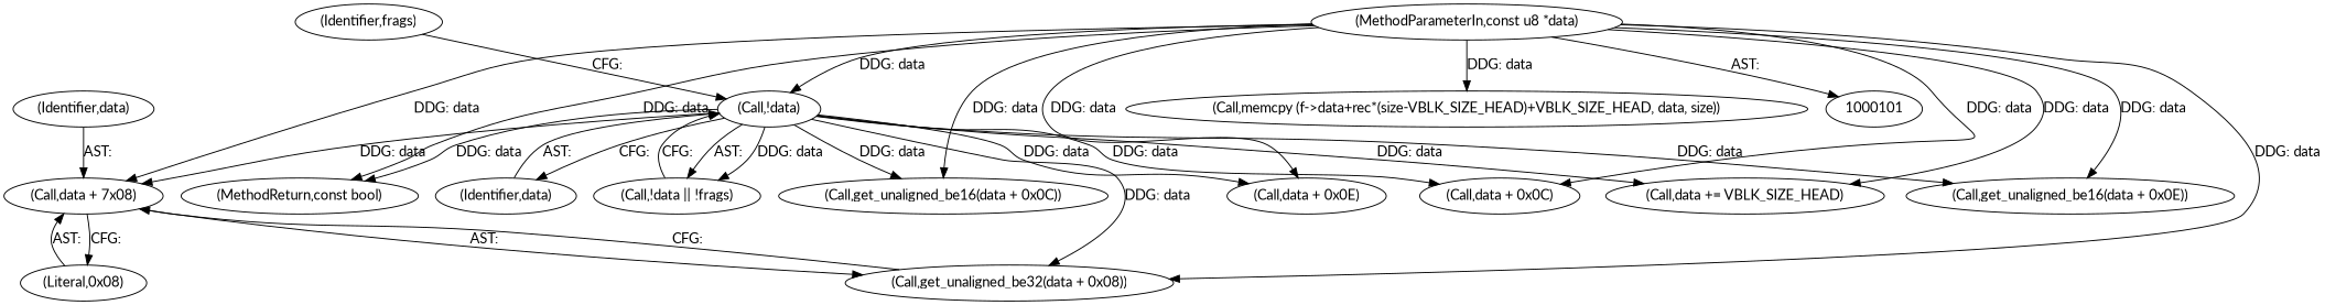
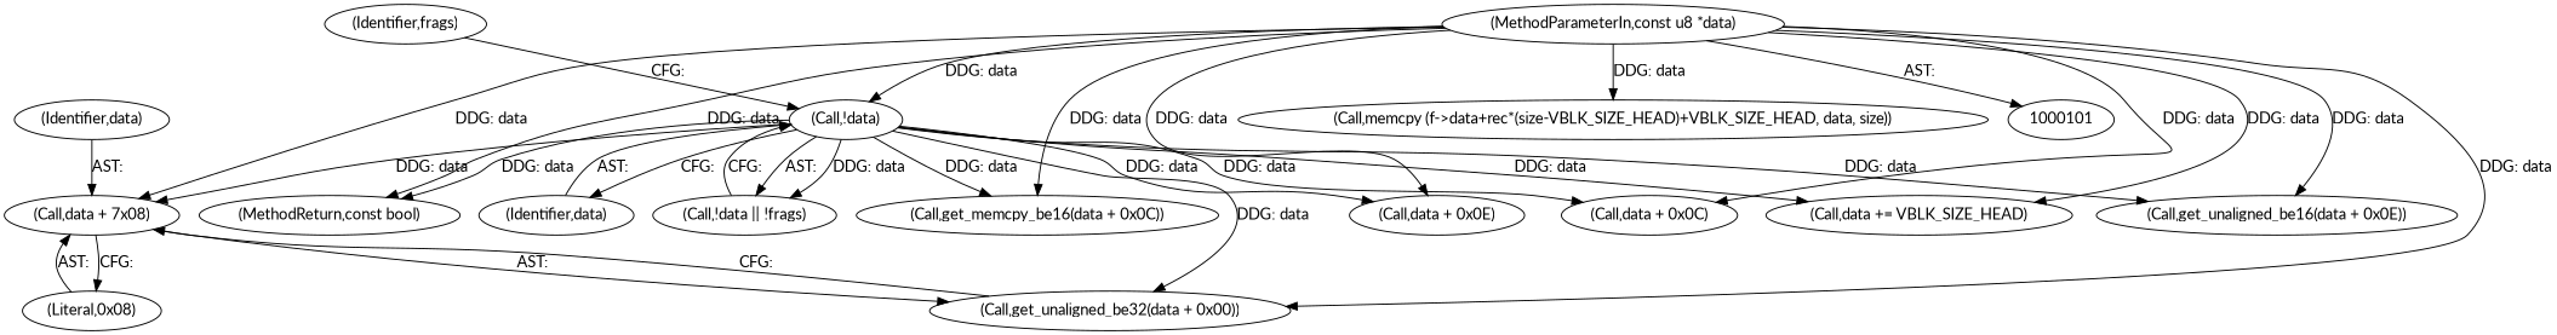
  digraph {
    fontname=Lato
    node [fontname=Lato]
    edge [fontname=Lato]
    n1 [label="(Call,data + 7x08)"]
-   n2 [label="(Call,get_unaligned_be32(data + 0x08))"]
+   n2 [label="(Call,get_unaligned_be32(data + 0x00))"]
    n3 [label="(Literal,0x08)"]
    n4 [label="(Call,!data)"]
    n5 [label="(MethodReturn,const bool)"]
    n6 [label="(Identifier,data)"]
    n7 [label="(Call,!data || !frags)"]
    n8 [label="(Call,data += VBLK_SIZE_HEAD)"]
-   n9 [label="(Call,get_unaligned_be16(data + 0x0C))"]
+   n9 [label="(Call,get_memcpy_be16(data + 0x0C))"]
    n10 [label="(Call,data + 0x0E)"]
    n11 [label="(Call,get_unaligned_be16(data + 0x0E))"]
    n12 [label="(Call,data + 0x0C)"]
    n13 [label="(MethodParameterIn,const u8 *data)"]
    n14 [label="(Call,memcpy (f->data+rec*(size-VBLK_SIZE_HEAD)+VBLK_SIZE_HEAD, data, size))"]
    1000101
    n16 [label="(Identifier,data)"]
    n17 [label="(Identifier,frags)"]
    n1 -> n2 [label="AST: "]
    n1 -> n3 [label="CFG: "]
    n2 -> n1 [label="CFG: "]
    n3 -> n1 [label="AST: "]
    n4 -> n1 [label="DDG: data"]
    n4 -> n2 [label="DDG: data"]
    n4 -> n5 [label="DDG: data"]
    n4 -> n6 [label="CFG: "]
    n4 -> n7 [label="AST: "]
    n4 -> n7 [label="DDG: data"]
    n4 -> n8 [label="DDG: data"]
    n4 -> n9 [label="DDG: data"]
    n4 -> n10 [label="DDG: data"]
    n4 -> n11 [label="DDG: data"]
    n4 -> n12 [label="DDG: data"]
    n6 -> n4 [label="AST: "]
    n7 -> n4 [label="CFG: "]
    n13 -> n1 [label="DDG: data"]
    n13 -> n2 [label="DDG: data"]
    n13 -> n4 [label="DDG: data"]
    n13 -> n5 [label="DDG: data"]
    n13 -> n8 [label="DDG: data"]
    n13 -> n9 [label="DDG: data"]
    n13 -> n10 [label="DDG: data"]
    n13 -> n11 [label="DDG: data"]
    n13 -> n12 [label="DDG: data"]
    n13 -> n14 [label="DDG: data"]
    n13 -> 1000101 [label="AST: "]
    n16 -> n1 [label="AST: "]
    n17 -> n4 [label="CFG: "]
  }
